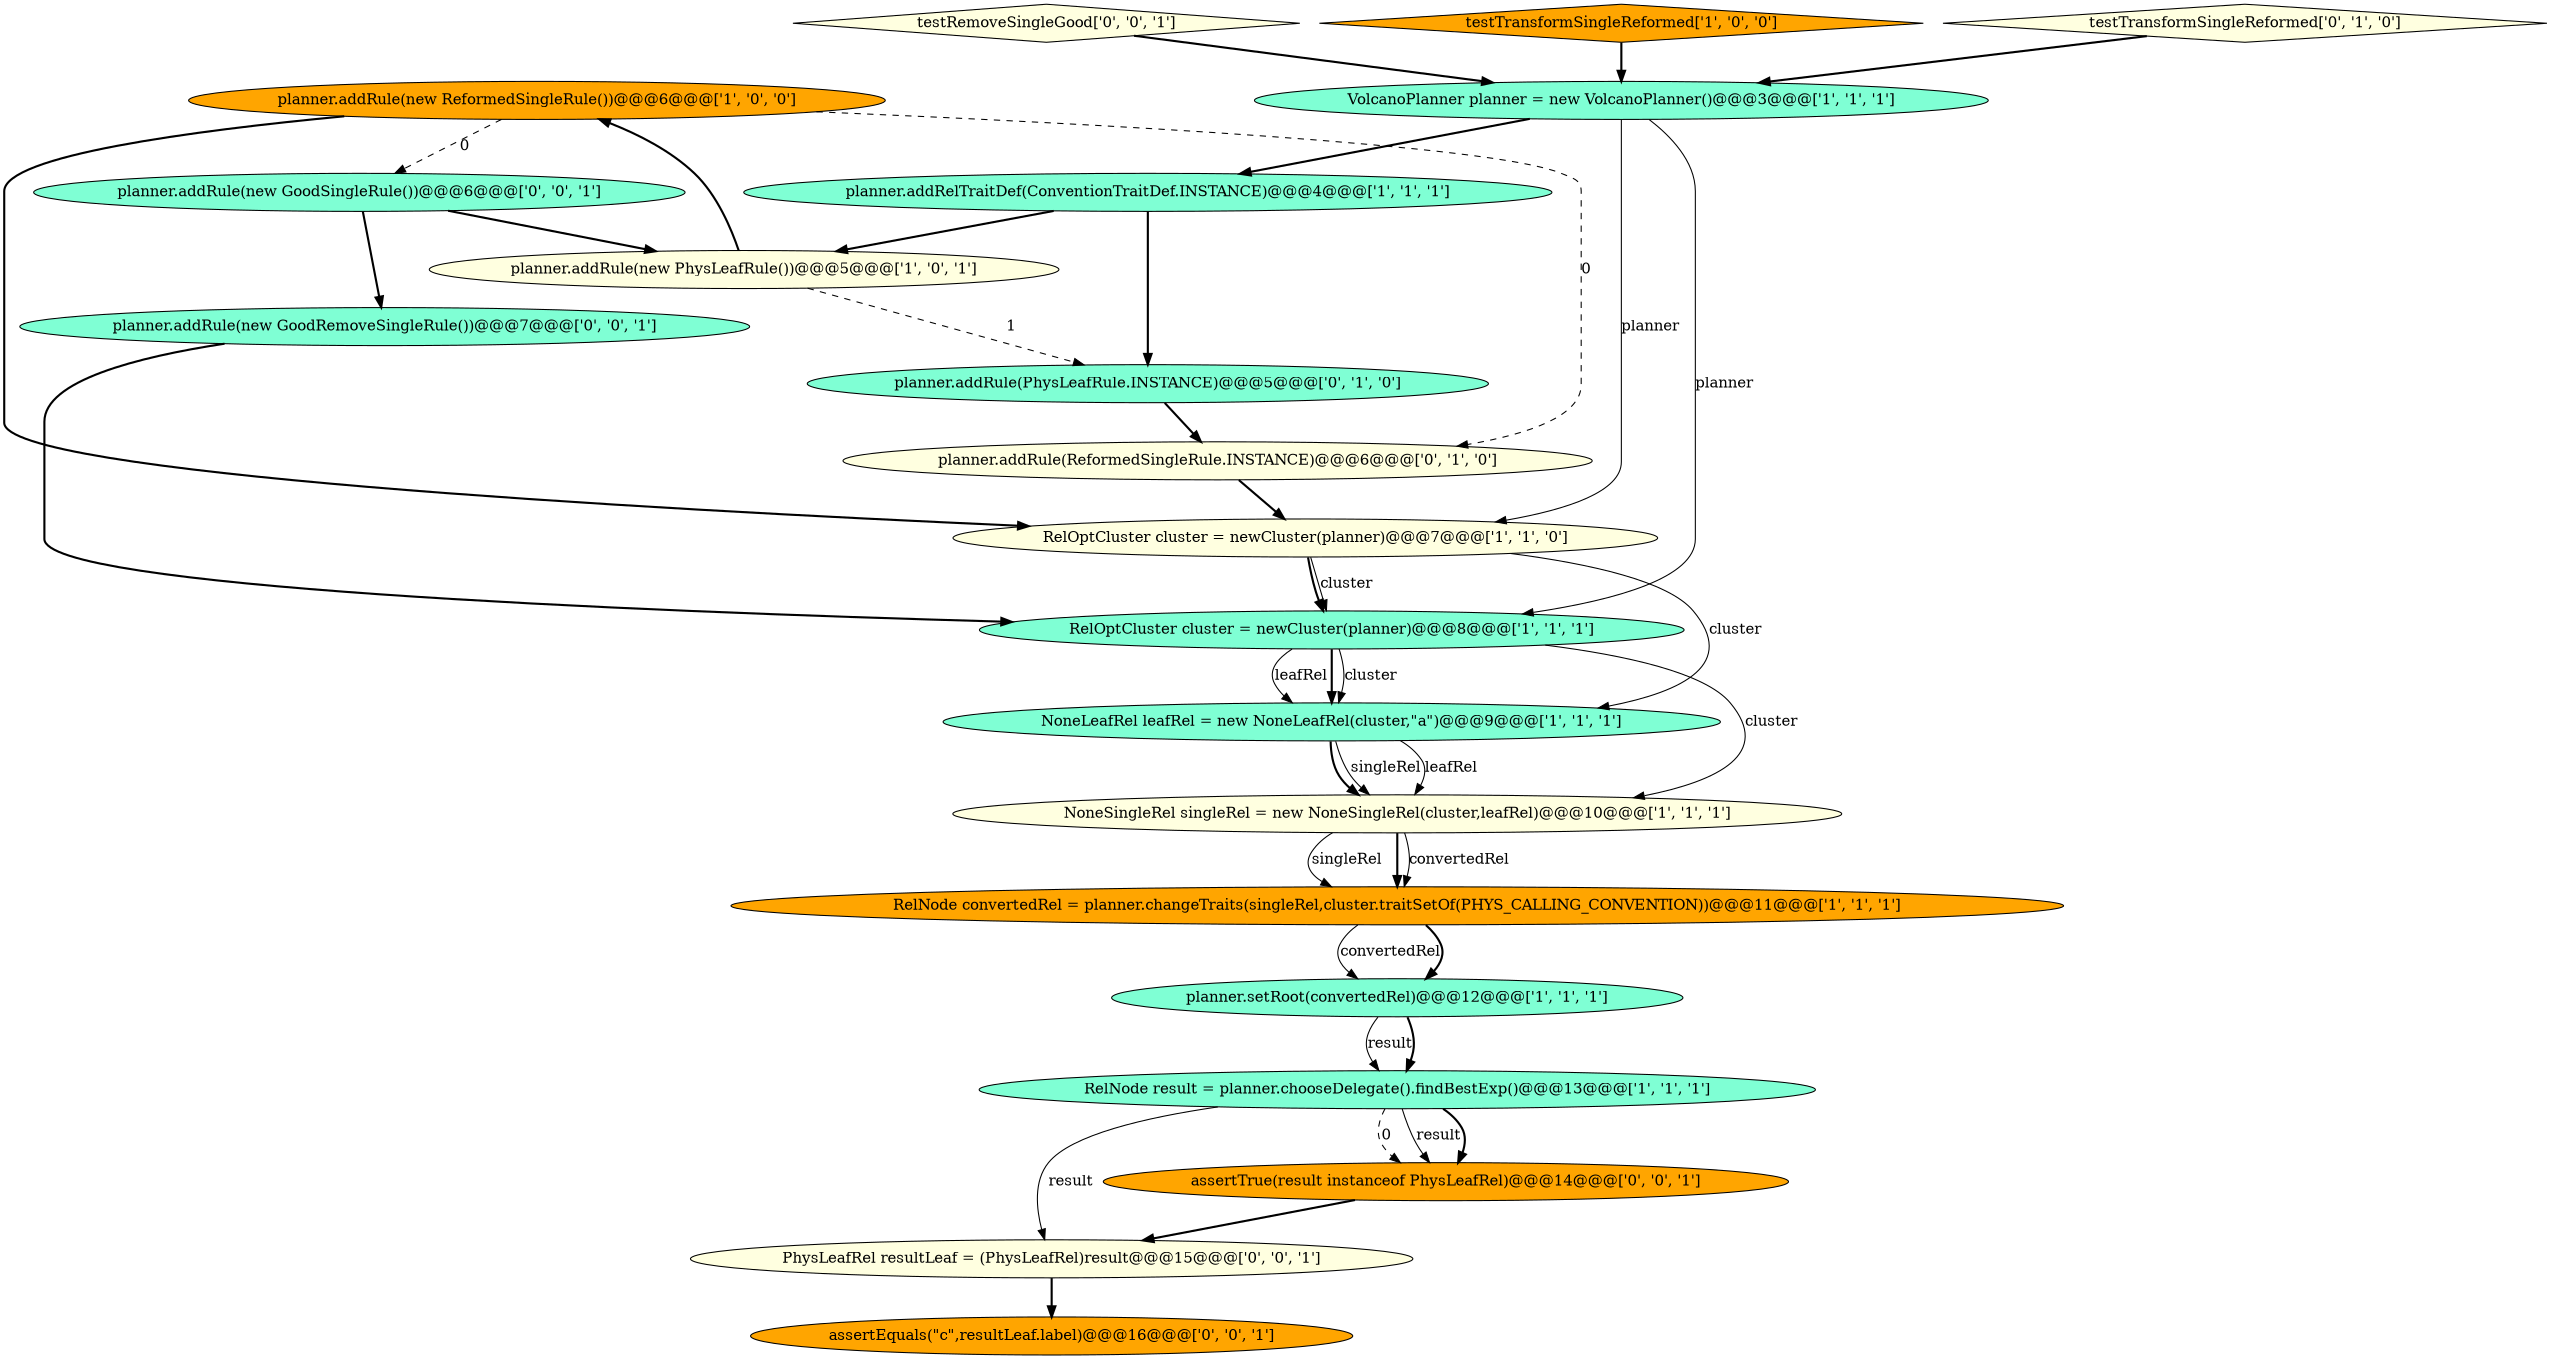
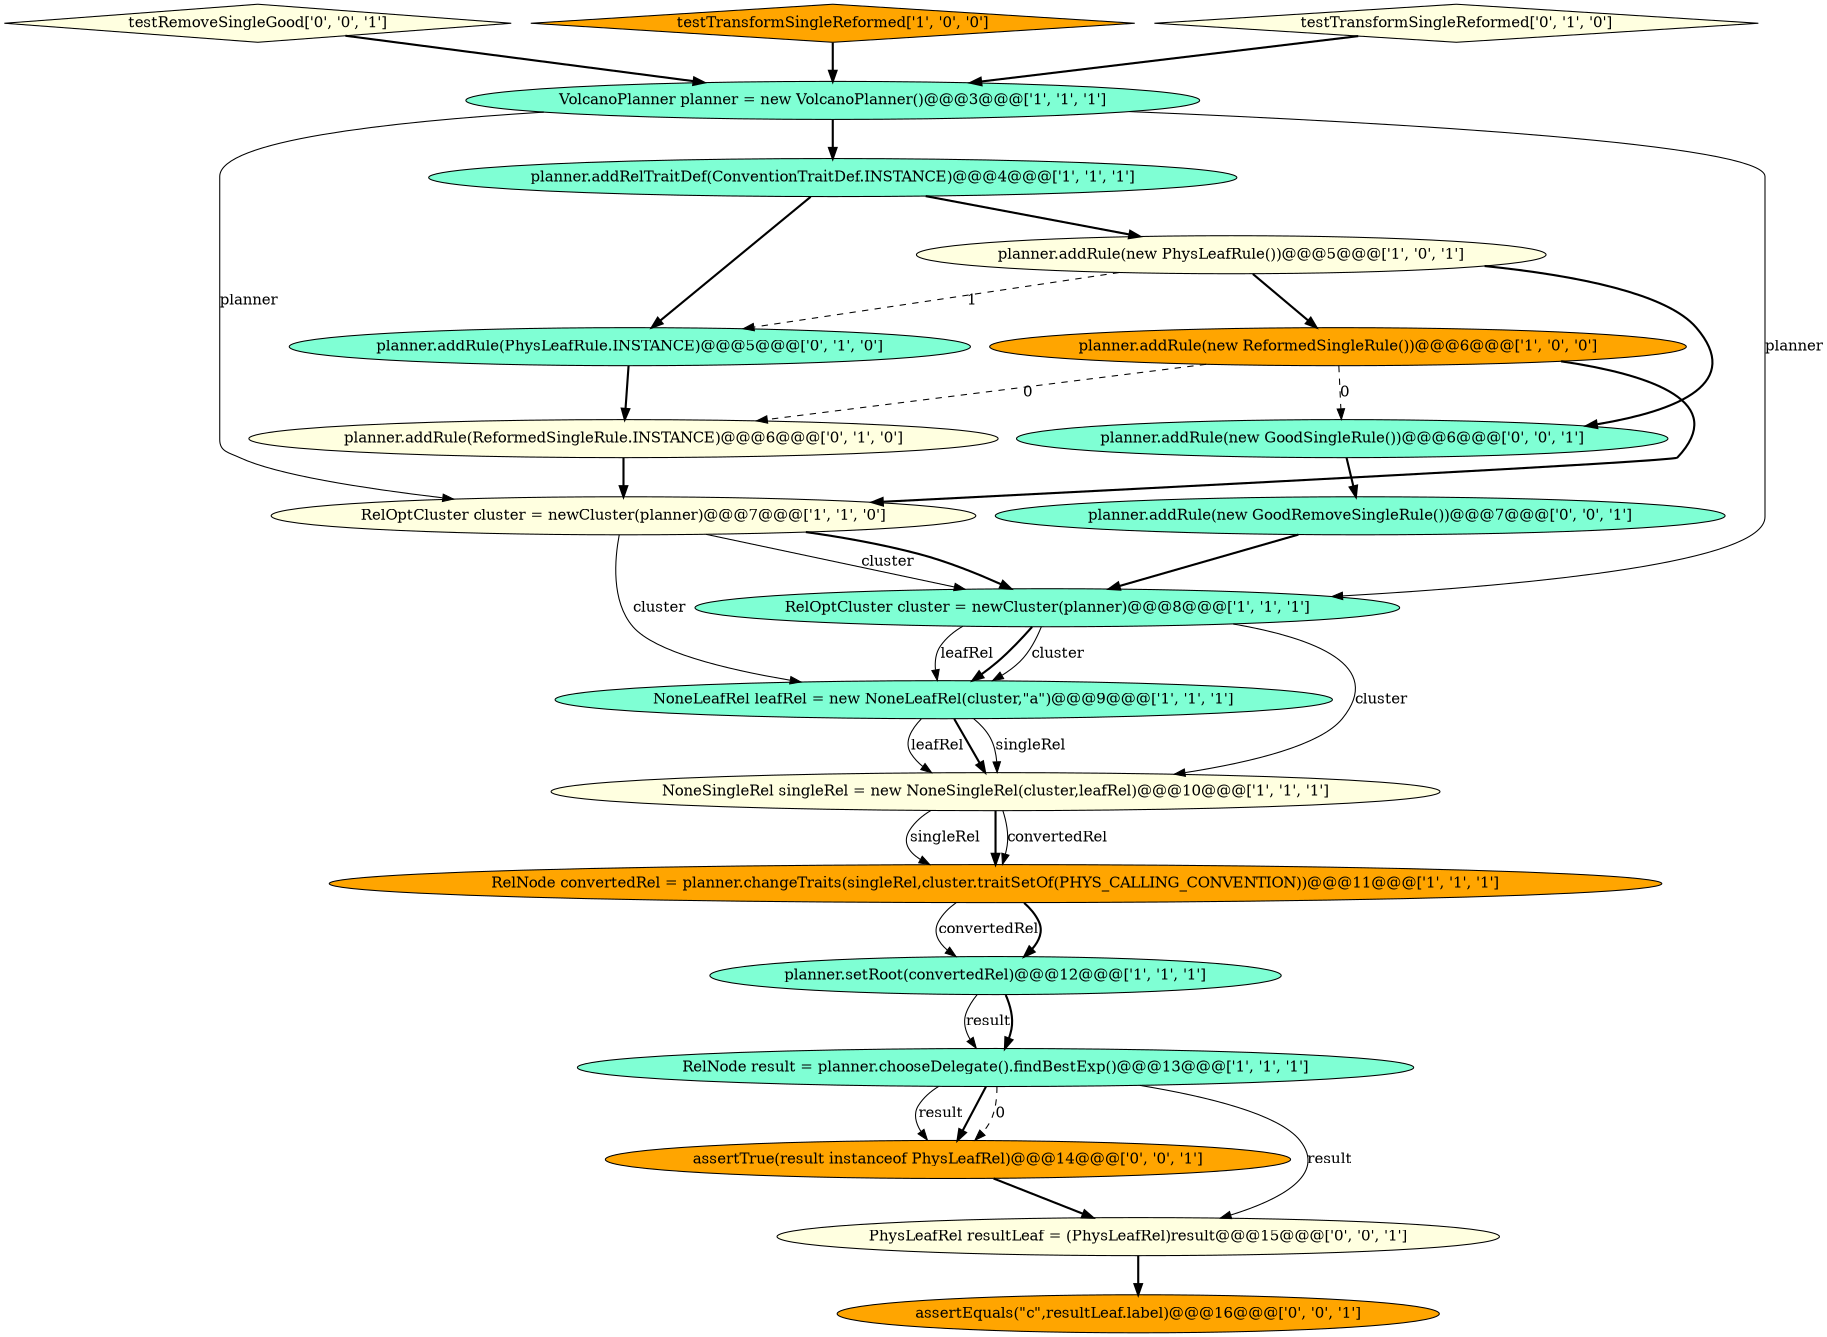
  digraph {
    node [fillcolor=aquamarine shape=ellipse style=filled]
    edge [style=bold]
    n1 [fillcolor=lightyellow label="NoneSingleRel singleRel = new NoneSingleRel(cluster,leafRel)@@@10@@@['1', '1', '1']"]
    n2 [fillcolor=orange label="RelNode convertedRel = planner.changeTraits(singleRel,cluster.traitSetOf(PHYS_CALLING_CONVENTION))@@@11@@@['1', '1', '1']"]
    n3 [label="planner.setRoot(convertedRel)@@@12@@@['1', '1', '1']"]
    n4 [label="RelNode result = planner.chooseDelegate().findBestExp()@@@13@@@['1', '1', '1']"]
    n5 [fillcolor=lightyellow label="planner.addRule(ReformedSingleRule.INSTANCE)@@@6@@@['0', '1', '0']"]
    n6 [fillcolor=lightyellow label="RelOptCluster cluster = newCluster(planner)@@@7@@@['1', '1', '0']"]
    n7 [label="RelOptCluster cluster = newCluster(planner)@@@8@@@['1', '1', '1']"]
    n8 [label="NoneLeafRel leafRel = new NoneLeafRel(cluster,\"a\")@@@9@@@['1', '1', '1']"]
    n9 [fillcolor=orange label="planner.addRule(new ReformedSingleRule())@@@6@@@['1', '0', '0']"]
    n10 [label="planner.addRule(new GoodSingleRule())@@@6@@@['0', '0', '1']"]
    n11 [label="planner.addRule(new GoodRemoveSingleRule())@@@7@@@['0', '0', '1']"]
    n12 [label="VolcanoPlanner planner = new VolcanoPlanner()@@@3@@@['1', '1', '1']"]
    n13 [label="planner.addRelTraitDef(ConventionTraitDef.INSTANCE)@@@4@@@['1', '1', '1']"]
    n14 [label="planner.addRule(PhysLeafRule.INSTANCE)@@@5@@@['0', '1', '0']"]
    n15 [fillcolor=lightyellow label="planner.addRule(new PhysLeafRule())@@@5@@@['1', '0', '1']"]
    n16 [fillcolor=orange label="assertTrue(result instanceof PhysLeafRel)@@@14@@@['0', '0', '1']"]
    n17 [fillcolor=lightyellow label="PhysLeafRel resultLeaf = (PhysLeafRel)result@@@15@@@['0', '0', '1']"]
    n18 [fillcolor=orange label="assertEquals(\"c\",resultLeaf.label)@@@16@@@['0', '0', '1']"]
    n19 [fillcolor=lightyellow label="testRemoveSingleGood['0', '0', '1']" shape=diamond]
    n20 [fillcolor=orange label="testTransformSingleReformed['1', '0', '0']" shape=diamond]
    n21 [fillcolor=lightyellow label="testTransformSingleReformed['0', '1', '0']" shape=diamond]
    n1 -> n2 [label=singleRel style=solid]
    n1 -> n2
    n1 -> n2 [label=convertedRel style=solid]
    n2 -> n3 [label=convertedRel style=solid]
    n2 -> n3
    n3 -> n4 [label=result style=solid]
    n3 -> n4
    n4 -> n16 [label=0 style=dashed]
    n4 -> n16 [label=result style=solid]
    n4 -> n16
    n4 -> n17 [label=result style=solid]
    n5 -> n6
    n6 -> n7 [label=cluster style=solid]
    n6 -> n7
    n6 -> n8 [label=cluster style=solid]
    n7 -> n1 [label=cluster style=solid]
    n7 -> n8
    n7 -> n8 [label=cluster style=solid]
    n7 -> n8 [label=leafRel style=solid]
    n8 -> n1 [label=singleRel style=solid]
    n8 -> n1 [label=leafRel style=solid]
    n8 -> n1
    n9 -> n5 [label=0 style=dashed]
    n9 -> n6
    n9 -> n10 [label=0 style=dashed]
    n10 -> n11
    n11 -> n7
    n12 -> n6 [label=planner style=solid]
    n12 -> n7 [label=planner style=solid]
    n12 -> n13
    n13 -> n14
    n13 -> n15
    n14 -> n5
    n15 -> n9
-   n10 -> n15
+   n15 -> n10
    n15 -> n14 [label=1 style=dashed]
    n16 -> n17
    n17 -> n18
    n19 -> n12
    n20 -> n12
    n21 -> n12
  }
